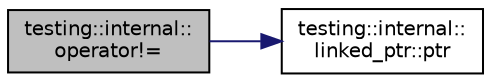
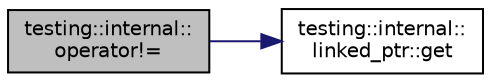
  digraph {
    rankdir=LR
    node [color=black fontname=Helvetica fontsize=10 shape=record style=filled]
    n1 [fillcolor=grey75 fontcolor=black height=0.2 label="testing::internal::\loperator!=" width=0.4]
-   n2 [fillcolor=white height=0.2 label="testing::internal::\llinked_ptr::ptr" width=0.4]
+   n2 [fillcolor=white height=0.2 label="testing::internal::\llinked_ptr::get" width=0.4]
    n1 -> n2 [color=midnightblue fontname=Helvetica fontsize=10 labelfontname=Helvetica labelfontsize=10 style=solid]
  }
